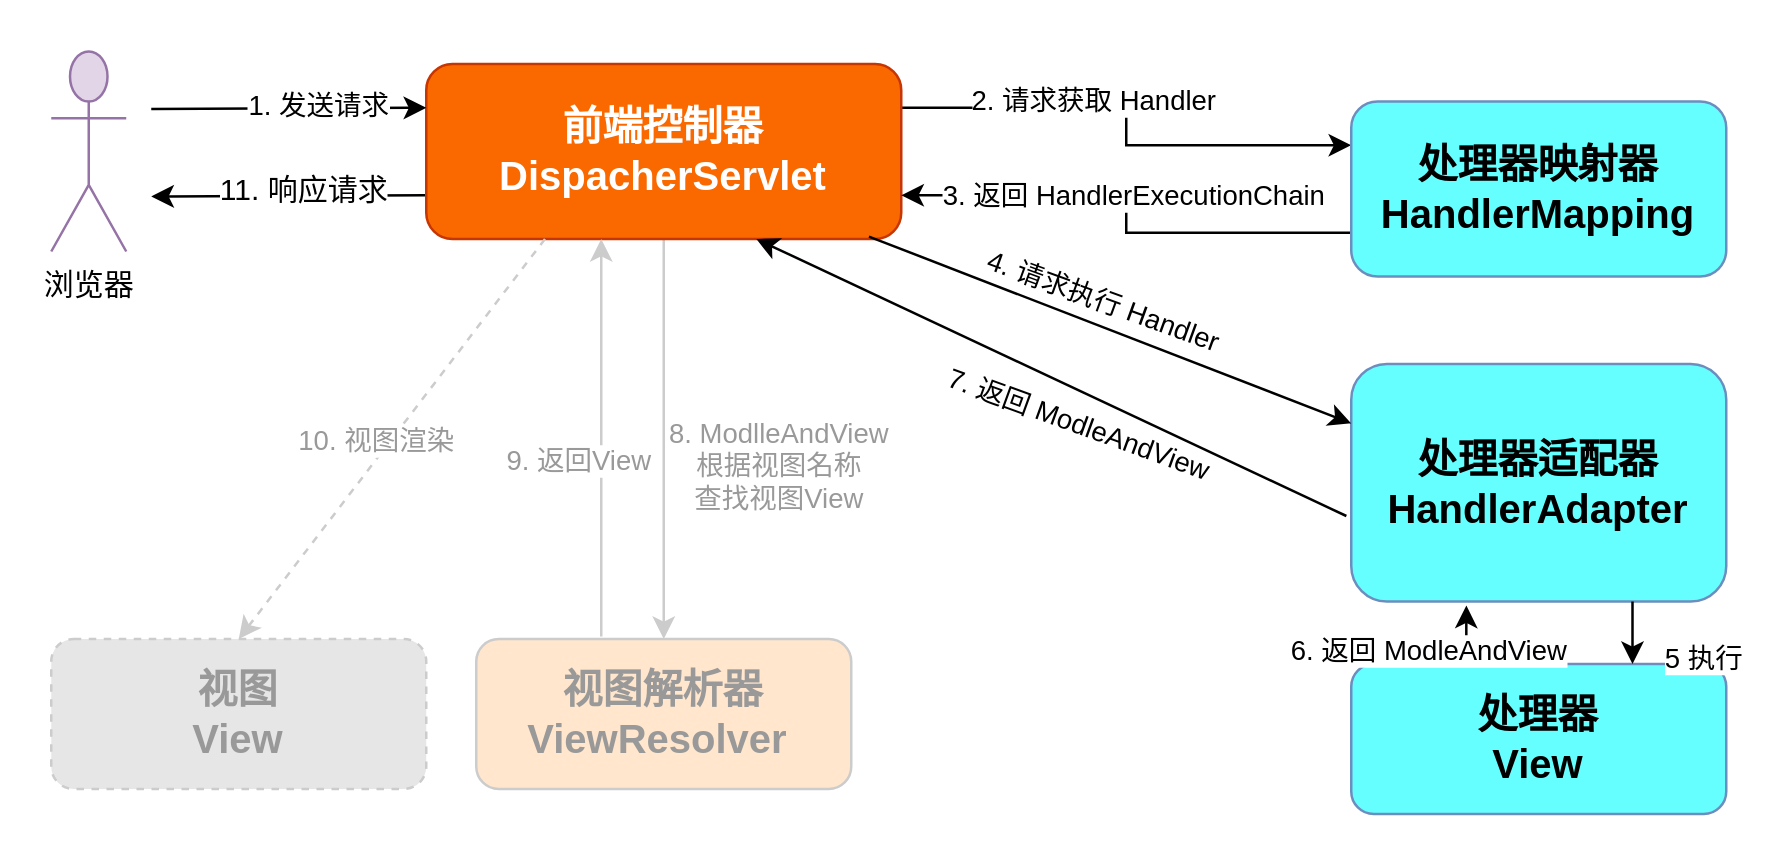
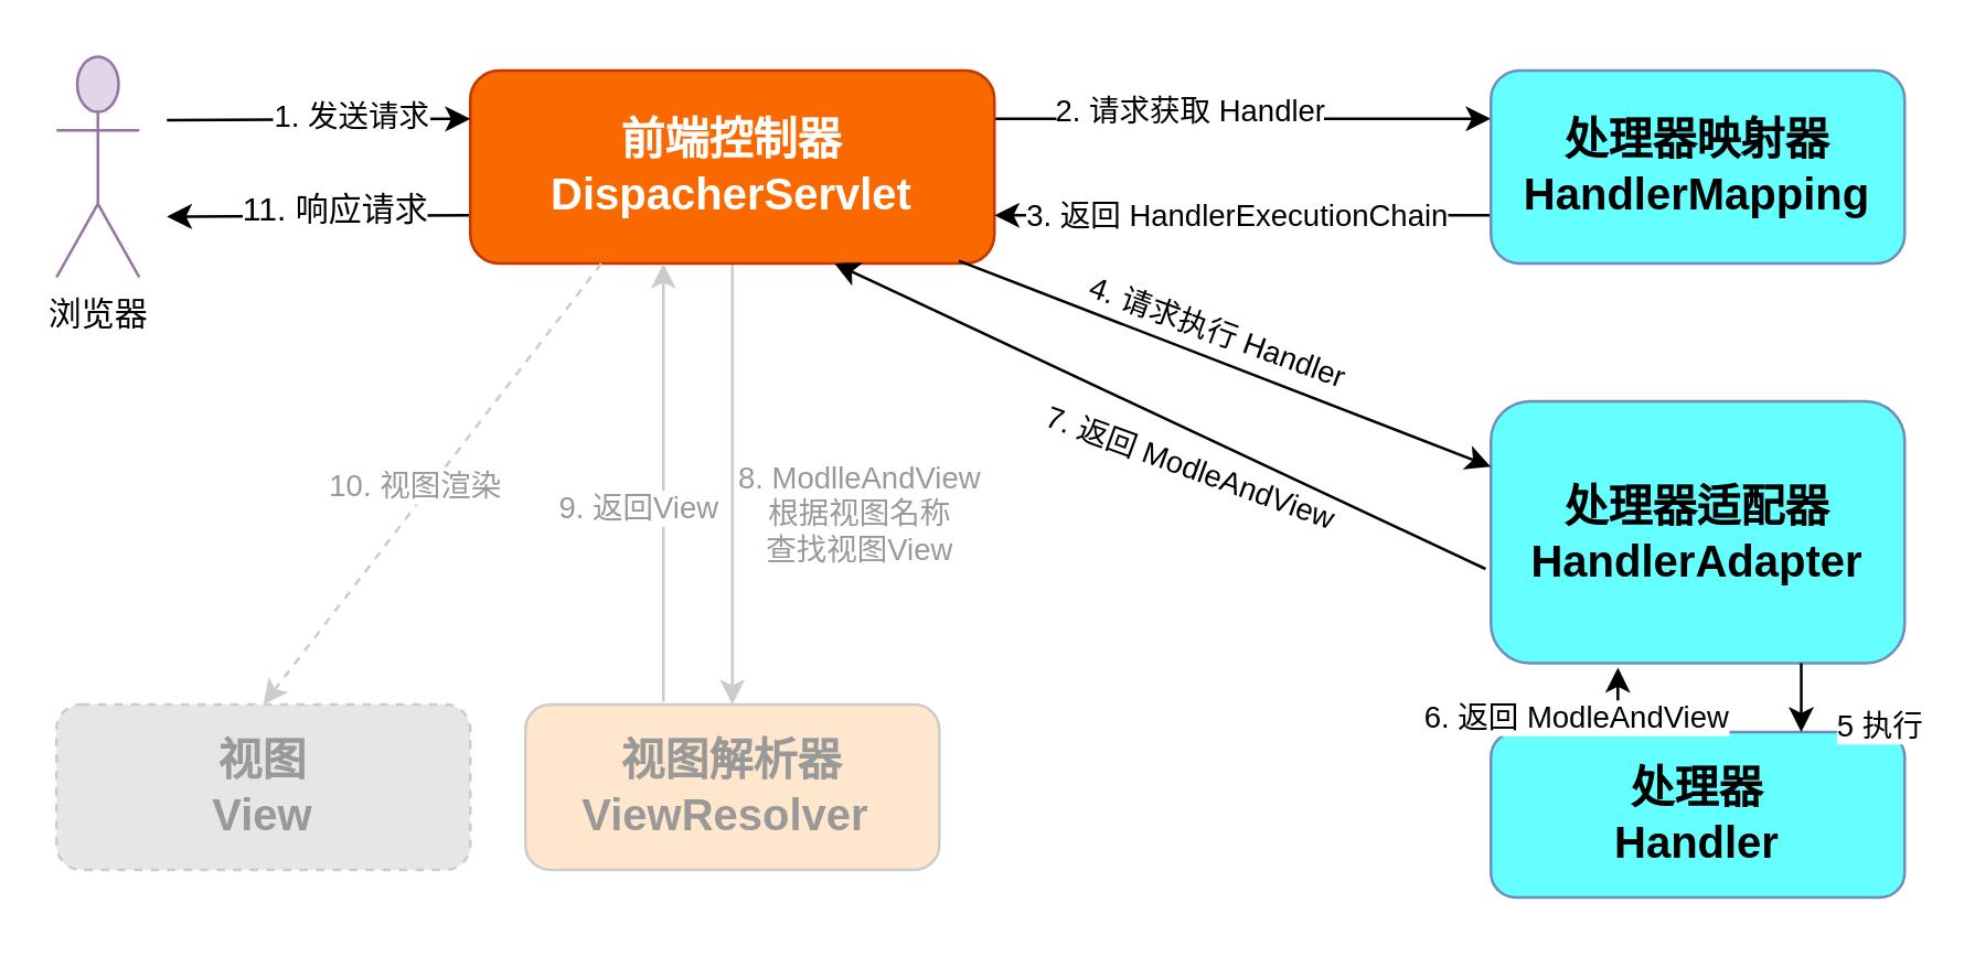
  <mxCell id="0" />
  <mxCell id="1" parent="0" />
  <mxCell id="2" style="edgeStyle=none;rounded=0;orthogonalLoop=1;jettySize=auto;html=1;exitX=0;exitY=0.75;exitDx=0;exitDy=0;" edge="1" parent="1" source="8"><mxGeometry relative="1" as="geometry"><mxPoint x="60" y="78" as="targetPoint" /></mxGeometry></mxCell>
  <mxCell id="3" value="&lt;span style=&quot;font-size: 12px&quot;&gt;11. 响应请求&lt;/span&gt;" style="edgeLabel;html=1;align=center;verticalAlign=middle;resizable=0;points=[];" vertex="1" connectable="0" parent="2"><mxGeometry x="-0.255" y="-2" relative="1" as="geometry"><mxPoint x="-8.99" as="offset" /></mxGeometry></mxCell>
  <mxCell id="4" style="edgeStyle=orthogonalEdgeStyle;rounded=0;orthogonalLoop=1;jettySize=auto;html=1;exitX=1;exitY=0.25;exitDx=0;exitDy=0;entryX=0;entryY=0.25;entryDx=0;entryDy=0;" edge="1" parent="1" source="8" target="11"><mxGeometry relative="1" as="geometry" /></mxCell>
  <mxCell id="5" value="2. 请求获取 Handler" style="edgeLabel;html=1;align=center;verticalAlign=middle;resizable=0;points=[];" vertex="1" connectable="0" parent="4"><mxGeometry x="-0.217" y="4" relative="1" as="geometry"><mxPoint y="1" as="offset" /></mxGeometry></mxCell>
  <mxCell id="6" style="edgeStyle=none;rounded=0;orthogonalLoop=1;jettySize=auto;html=1;exitX=0.5;exitY=1;exitDx=0;exitDy=0;strokeColor=#CCCCCC;" edge="1" parent="1" source="8" target="22"><mxGeometry relative="1" as="geometry" /></mxCell>
  <mxCell id="7" value="8. ModlleAndView&lt;br&gt;根据视图名称 &lt;br&gt;查找视图View" style="edgeLabel;html=1;align=center;verticalAlign=middle;resizable=0;points=[];fontColor=#999999;" vertex="1" connectable="0" parent="6"><mxGeometry x="-0.274" y="1" relative="1" as="geometry"><mxPoint x="44" y="32" as="offset" /></mxGeometry></mxCell>
  <mxCell id="8" value="&lt;span style=&quot;font-size: 16px ; font-weight: 700&quot;&gt;前端控制器&lt;/span&gt;&lt;br style=&quot;font-size: 16px ; font-weight: 700&quot;&gt;&lt;div style=&quot;resize: none ; outline: 0px ; font-size: 16px ; font-weight: 700&quot;&gt;&lt;/div&gt;&lt;span style=&quot;font-size: 16px ; font-weight: 700&quot;&gt;DispacherServlet&lt;/span&gt;" style="rounded=1;whiteSpace=wrap;html=1;fillColor=#fa6800;strokeColor=#C73500;fontColor=#ffffff;" vertex="1" parent="1"><mxGeometry x="170" y="25" width="190" height="70" as="geometry" /></mxCell>
  <mxCell id="9" style="edgeStyle=orthogonalEdgeStyle;rounded=0;orthogonalLoop=1;jettySize=auto;html=1;exitX=0;exitY=0.75;exitDx=0;exitDy=0;entryX=1;entryY=0.75;entryDx=0;entryDy=0;" edge="1" parent="1" source="11" target="8"><mxGeometry relative="1" as="geometry" /></mxCell>
  <mxCell id="10" value="3. 返回 HandlerExecutionChain" style="edgeLabel;html=1;align=center;verticalAlign=middle;resizable=0;points=[];" vertex="1" connectable="0" parent="9"><mxGeometry x="0.333" relative="1" as="geometry"><mxPoint x="27" as="offset" /></mxGeometry></mxCell>
- <mxCell id="11" value="&lt;span style=&quot;font-size: 16px ; font-weight: 700&quot;&gt;处理器映射器&lt;/span&gt;&lt;div style=&quot;resize: none ; outline: 0px ; font-size: 16px ; font-weight: 700&quot;&gt;HandlerMapping&lt;/div&gt;" style="rounded=1;whiteSpace=wrap;html=1;fillColor=#66FFFF;strokeColor=#6c8ebf;" vertex="1" parent="1"><mxGeometry x="540" y="40" width="150" height="70" as="geometry" /></mxCell>
+ <mxCell id="11" value="&lt;span style=&quot;font-size: 16px ; font-weight: 700&quot;&gt;处理器映射器&lt;/span&gt;&lt;div style=&quot;resize: none ; outline: 0px ; font-size: 16px ; font-weight: 700&quot;&gt;HandlerMapping&lt;/div&gt;" style="rounded=1;whiteSpace=wrap;html=1;fillColor=#66FFFF;strokeColor=#6c8ebf;" vertex="1" parent="1"><mxGeometry x="540" y="25" width="150" height="70" as="geometry" /></mxCell>
  <mxCell id="12" value="" style="rounded=0;orthogonalLoop=1;jettySize=auto;html=1;exitX=-0.013;exitY=0.64;exitDx=0;exitDy=0;entryX=0.695;entryY=1;entryDx=0;entryDy=0;entryPerimeter=0;exitPerimeter=0;" edge="1" parent="1" source="14" target="8"><mxGeometry relative="1" as="geometry"><mxPoint x="310" y="105" as="targetPoint" /></mxGeometry></mxCell>
  <mxCell id="13" value="7. 返回 ModleAndView" style="edgeLabel;html=1;align=center;verticalAlign=middle;resizable=0;points=[];rotation=20;" vertex="1" connectable="0" parent="12"><mxGeometry x="-0.217" y="2" relative="1" as="geometry"><mxPoint x="-14.64" y="4.45" as="offset" /></mxGeometry></mxCell>
  <mxCell id="14" value="&lt;div style=&quot;resize: none ; outline: 0px ; font-size: 16px ; font-weight: 700&quot;&gt;处理器适配器&lt;/div&gt;&lt;div style=&quot;resize: none ; outline: 0px ; font-size: 16px ; font-weight: 700&quot;&gt;HandlerAdapter&lt;/div&gt;" style="rounded=1;whiteSpace=wrap;html=1;fillColor=#66FFFF;strokeColor=#6c8ebf;" vertex="1" parent="1"><mxGeometry x="540" y="145" width="150" height="95" as="geometry" /></mxCell>
  <mxCell id="15" value="&lt;div style=&quot;resize: none ; outline: 0px ; font-size: 16px ; font-weight: 700&quot;&gt;&lt;div style=&quot;resize: none ; outline: 0px&quot;&gt;&lt;div style=&quot;resize: none ; outline: 0px&quot;&gt;&lt;div style=&quot;resize: none ; outline: 0px&quot;&gt;视图&lt;/div&gt;&lt;div style=&quot;resize: none ; outline: 0px&quot;&gt;View&lt;/div&gt;&lt;/div&gt;&lt;/div&gt;&lt;/div&gt;" style="rounded=1;whiteSpace=wrap;html=1;fillColor=#E6E6E6;strokeColor=#CCCCCC;fontColor=#999999;dashed=1;" vertex="1" parent="1"><mxGeometry x="20" y="255" width="150" height="60" as="geometry" /></mxCell>
  <mxCell id="16" value="浏览器" style="shape=umlActor;verticalLabelPosition=bottom;labelBackgroundColor=#ffffff;verticalAlign=top;html=1;outlineConnect=0;fillColor=#e1d5e7;strokeColor=#9673a6;" vertex="1" parent="1"><mxGeometry x="20" y="20" width="30" height="80" as="geometry" /></mxCell>
  <mxCell id="17" value="" style="endArrow=classic;html=1;entryX=0;entryY=0.25;entryDx=0;entryDy=0;" edge="1" parent="1" target="8"><mxGeometry width="50" height="50" relative="1" as="geometry"><mxPoint x="60" y="43" as="sourcePoint" /><mxPoint x="150" y="20" as="targetPoint" /></mxGeometry></mxCell>
  <mxCell id="18" value="1. 发送请求" style="edgeLabel;html=1;align=center;verticalAlign=middle;resizable=0;points=[];" vertex="1" connectable="0" parent="17"><mxGeometry x="0.218" y="1" relative="1" as="geometry"><mxPoint as="offset" /></mxGeometry></mxCell>
  <mxCell id="19" value="" style="endArrow=classic;html=1;entryX=0;entryY=0.25;entryDx=0;entryDy=0;exitX=0.932;exitY=0.986;exitDx=0;exitDy=0;exitPerimeter=0;" edge="1" parent="1" source="8" target="14"><mxGeometry width="50" height="50" relative="1" as="geometry"><mxPoint x="280" y="195" as="sourcePoint" /><mxPoint x="330" y="145" as="targetPoint" /></mxGeometry></mxCell>
  <mxCell id="20" value="4. 请求执行 Handler" style="edgeLabel;html=1;align=center;verticalAlign=middle;resizable=0;points=[];rotation=20;" vertex="1" connectable="0" parent="19"><mxGeometry x="-0.122" y="1" relative="1" as="geometry"><mxPoint x="8.39" y="-6.87" as="offset" /></mxGeometry></mxCell>
- <mxCell id="21" value="&lt;div style=&quot;resize: none ; outline: 0px ; font-size: 16px ; font-weight: 700&quot;&gt;&lt;div style=&quot;resize: none ; outline: 0px&quot;&gt;处理器&lt;/div&gt;&lt;div style=&quot;resize: none ; outline: 0px&quot;&gt;View&lt;/div&gt;&lt;/div&gt;" style="rounded=1;whiteSpace=wrap;html=1;fillColor=#66FFFF;strokeColor=#6c8ebf;" vertex="1" parent="1"><mxGeometry x="540" y="265" width="150" height="60" as="geometry" /></mxCell>
+ <mxCell id="21" value="&lt;div style=&quot;resize: none ; outline: 0px ; font-size: 16px ; font-weight: 700&quot;&gt;&lt;div style=&quot;resize: none ; outline: 0px&quot;&gt;处理器&lt;/div&gt;&lt;div style=&quot;resize: none ; outline: 0px&quot;&gt;Handler&lt;/div&gt;&lt;/div&gt;" style="rounded=1;whiteSpace=wrap;html=1;fillColor=#66FFFF;strokeColor=#6c8ebf;" vertex="1" parent="1"><mxGeometry x="540" y="265" width="150" height="60" as="geometry" /></mxCell>
  <mxCell id="22" value="&lt;div style=&quot;resize: none ; outline: 0px ; font-size: 16px ; font-weight: 700&quot;&gt;&lt;div style=&quot;resize: none ; outline: 0px&quot;&gt;&lt;div style=&quot;resize: none ; outline: 0px&quot;&gt;视图解析器&lt;/div&gt;&lt;div style=&quot;resize: none ; outline: 0px&quot;&gt;ViewResolver&amp;nbsp;&lt;/div&gt;&lt;/div&gt;&lt;/div&gt;" style="rounded=1;whiteSpace=wrap;html=1;fillColor=#ffe6cc;strokeColor=#CCCCCC;fontColor=#999999;" vertex="1" parent="1"><mxGeometry x="190" y="255" width="150" height="60" as="geometry" /></mxCell>
  <mxCell id="23" value="" style="endArrow=classic;html=1;entryX=0.75;entryY=0;entryDx=0;entryDy=0;exitX=0.75;exitY=1;exitDx=0;exitDy=0;" edge="1" parent="1" source="14" target="21"><mxGeometry width="50" height="50" relative="1" as="geometry"><mxPoint x="430" y="115" as="sourcePoint" /><mxPoint x="480" y="65" as="targetPoint" /></mxGeometry></mxCell>
  <mxCell id="24" value="5 执行" style="edgeLabel;html=1;align=center;verticalAlign=middle;resizable=0;points=[];" vertex="1" connectable="0" parent="23"><mxGeometry x="-0.629" y="5" relative="1" as="geometry"><mxPoint x="22.5" y="17" as="offset" /></mxGeometry></mxCell>
  <mxCell id="25" value="" style="endArrow=classic;html=1;entryX=0.307;entryY=1.017;entryDx=0;entryDy=0;entryPerimeter=0;" edge="1" parent="1" target="14"><mxGeometry width="50" height="50" relative="1" as="geometry"><mxPoint x="586" y="265" as="sourcePoint" /><mxPoint x="620" y="235" as="targetPoint" /></mxGeometry></mxCell>
  <mxCell id="26" value="6. 返回 ModleAndView" style="edgeLabel;html=1;align=center;verticalAlign=middle;resizable=0;points=[];" vertex="1" connectable="0" parent="25"><mxGeometry x="0.383" y="1" relative="1" as="geometry"><mxPoint x="-15.03" y="11" as="offset" /></mxGeometry></mxCell>
  <mxCell id="27" value="" style="endArrow=classic;html=1;strokeColor=#CCCCCC;" edge="1" parent="1"><mxGeometry width="50" height="50" relative="1" as="geometry"><mxPoint x="240" y="254" as="sourcePoint" /><mxPoint x="240" y="95" as="targetPoint" /></mxGeometry></mxCell>
  <mxCell id="28" value="9. 返回View" style="edgeLabel;html=1;align=center;verticalAlign=middle;resizable=0;points=[];fontColor=#999999;" vertex="1" connectable="0" parent="27"><mxGeometry x="0.233" relative="1" as="geometry"><mxPoint x="-9.95" y="27" as="offset" /></mxGeometry></mxCell>
  <mxCell id="29" value="" style="endArrow=classic;html=1;exitX=0.25;exitY=1;exitDx=0;exitDy=0;entryX=0.5;entryY=0;entryDx=0;entryDy=0;strokeColor=#CCCCCC;dashed=1;" edge="1" parent="1" source="8" target="15"><mxGeometry width="50" height="50" relative="1" as="geometry"><mxPoint x="90" y="215" as="sourcePoint" /><mxPoint x="140" y="165" as="targetPoint" /></mxGeometry></mxCell>
  <mxCell id="30" value="10.&amp;nbsp;视图渲染" style="edgeLabel;html=1;align=center;verticalAlign=middle;resizable=0;points=[];fontColor=#999999;" vertex="1" connectable="0" parent="29"><mxGeometry x="-0.154" y="3" relative="1" as="geometry"><mxPoint x="-18.21" y="10.69" as="offset" /></mxGeometry></mxCell>
